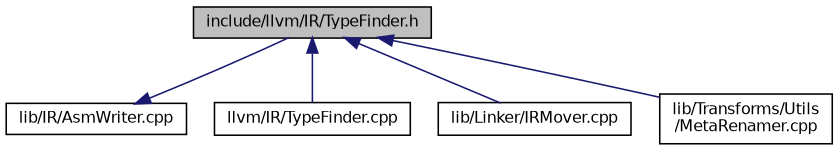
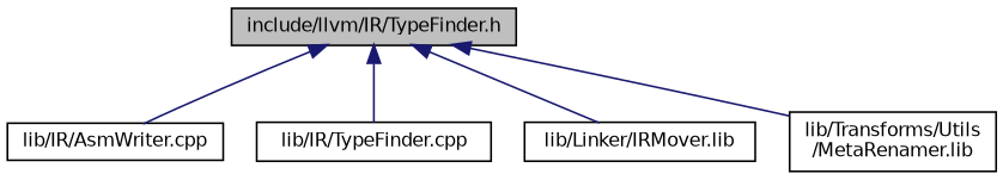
  digraph {
    node [color=black fontname=Helvetica fontsize=10 shape=record]
    edge [color=midnightblue dir=back fontname=Helvetica fontsize=10 labelfontname=Helvetica labelfontsize=10 style=solid]
    n1 [fillcolor=grey75 fontcolor=black height=0.2 label="include/llvm/IR/TypeFinder.h" style=filled width=0.4]
    n2 [height=0.2 label="lib/IR/AsmWriter.cpp" width=0.4]
-   n3 [height=0.2 label="llvm/IR/TypeFinder.cpp" width=0.4]
-   n4 [height=0.2 label="lib/Linker/IRMover.cpp" width=0.4]
-   n5 [height=0.2 label="lib/Transforms/Utils\l/MetaRenamer.cpp" width=0.4]
-   n2 -> n1
+   n3 [height=0.2 label="lib/IR/TypeFinder.cpp" width=0.4]
+   n4 [height=0.2 label="lib/Linker/IRMover.lib" width=0.4]
+   n5 [height=0.2 label="lib/Transforms/Utils\l/MetaRenamer.lib" width=0.4]
+   n1 -> n2
    n1 -> n3
    n1 -> n4
    n1 -> n5
  }
